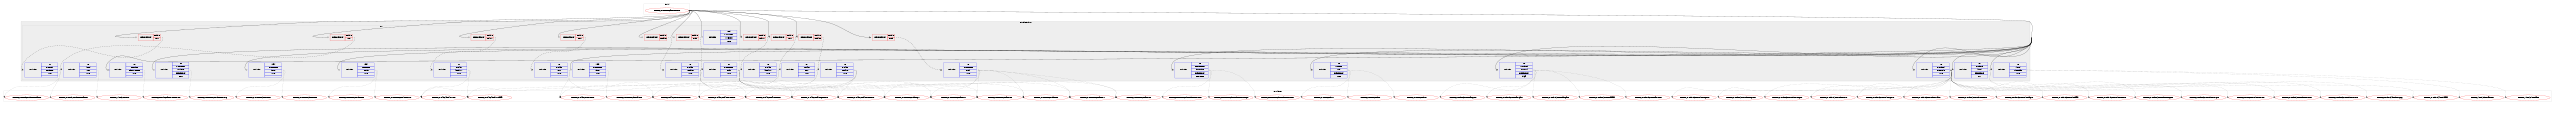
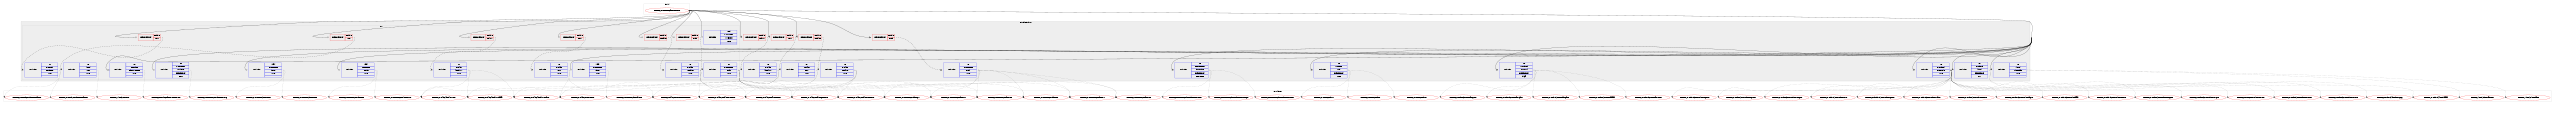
  digraph {
    compound=true
    concentrate=true
    fontname=Helvetica
    fontsize=10
    newrank=true
    rankdir=TB
    ranksep=1.5
    node [color=red fontname=Helvetica fontsize=10]
    edge [arrowhead=vee headport=w style=dotted tailport=e weight=100]
    n1 [label="portage://sys-process/fcron-1.2.1-r3" width=4]
    n2 [color=blue label=<<TABLE BORDER="0" CELLBORDER="1" CELLSPACING="0" CELLPADDING="4" WIDTH="220"><TR><TD ROWSPAN="6" CELLPADDING="30">pack_dep</TD></TR><TR><TD WIDTH="110">no</TD></TR><TR><TD>sys-process</TD></TR><TR><TD>audit</TD></TR><TR><TD>none</TD></TR><TR><TD></TD></TR></TABLE>> shape=none]
    n3 [label=<<TABLE BORDER="0" CELLBORDER="1" CELLSPACING="0" CELLPADDING="4"><TR><TD ROWSPAN="3" CELLPADDING="10">use_conditional</TD></TR><TR><TD>positive</TD></TR><TR><TD>audit</TD></TR></TABLE>> shape=none]
    n4 [color=blue label=<<TABLE BORDER="0" CELLBORDER="1" CELLSPACING="0" CELLPADDING="4" WIDTH="220"><TR><TD ROWSPAN="6" CELLPADDING="30">pack_dep</TD></TR><TR><TD WIDTH="110">no</TD></TR><TR><TD>sys-libs</TD></TR><TR><TD>pam</TD></TR><TR><TD>none</TD></TR><TR><TD></TD></TR></TABLE>> shape=none]
    n5 [label=<<TABLE BORDER="0" CELLBORDER="1" CELLSPACING="0" CELLPADDING="4"><TR><TD ROWSPAN="3" CELLPADDING="10">use_conditional</TD></TR><TR><TD>positive</TD></TR><TR><TD>pam</TD></TR></TABLE>> shape=none]
    n6 [color=blue label=<<TABLE BORDER="0" CELLBORDER="1" CELLSPACING="0" CELLPADDING="4" WIDTH="220"><TR><TD ROWSPAN="6" CELLPADDING="30">pack_dep</TD></TR><TR><TD WIDTH="110">no</TD></TR><TR><TD>sys-libs</TD></TR><TR><TD>readline</TD></TR><TR><TD>none</TD></TR><TR><TD></TD></TR></TABLE>> shape=none]
    n7 [label=<<TABLE BORDER="0" CELLBORDER="1" CELLSPACING="0" CELLPADDING="4"><TR><TD ROWSPAN="3" CELLPADDING="10">use_conditional</TD></TR><TR><TD>positive</TD></TR><TR><TD>readline</TD></TR></TABLE>> shape=none]
    n8 [color=blue label=<<TABLE BORDER="0" CELLBORDER="1" CELLSPACING="0" CELLPADDING="4" WIDTH="220"><TR><TD ROWSPAN="6" CELLPADDING="30">pack_dep</TD></TR><TR><TD WIDTH="110">no</TD></TR><TR><TD>sys-libs</TD></TR><TR><TD>libselinux</TD></TR><TR><TD>none</TD></TR><TR><TD></TD></TR></TABLE>> shape=none]
    n9 [label=<<TABLE BORDER="0" CELLBORDER="1" CELLSPACING="0" CELLPADDING="4"><TR><TD ROWSPAN="3" CELLPADDING="10">use_conditional</TD></TR><TR><TD>positive</TD></TR><TR><TD>selinux</TD></TR></TABLE>> shape=none]
    n10 [color=blue label=<<TABLE BORDER="0" CELLBORDER="1" CELLSPACING="0" CELLPADDING="4" WIDTH="220"><TR><TD ROWSPAN="6" CELLPADDING="30">pack_dep</TD></TR><TR><TD WIDTH="110">no</TD></TR><TR><TD>app-portage</TD></TR><TR><TD>elt-patches</TD></TR><TR><TD>greaterequal</TD></TR><TR><TD>20170815</TD></TR></TABLE>> shape=none]
    n11 [color=blue label=<<TABLE BORDER="0" CELLBORDER="1" CELLSPACING="0" CELLPADDING="4" WIDTH="220"><TR><TD ROWSPAN="6" CELLPADDING="30">pack_dep</TD></TR><TR><TD WIDTH="110">no</TD></TR><TR><TD>sys-apps</TD></TR><TR><TD>sed</TD></TR><TR><TD>greaterequal</TD></TR><TR><TD>4.0.5</TD></TR></TABLE>> shape=none]
    n12 [color=blue label=<<TABLE BORDER="0" CELLBORDER="1" CELLSPACING="0" CELLPADDING="4" WIDTH="220"><TR><TD ROWSPAN="6" CELLPADDING="30">pack_dep</TD></TR><TR><TD WIDTH="110">no</TD></TR><TR><TD>sys-devel</TD></TR><TR><TD>autoconf</TD></TR><TR><TD>greaterequal</TD></TR><TR><TD>2.69</TD></TR></TABLE>> shape=none]
    n13 [color=blue label=<<TABLE BORDER="0" CELLBORDER="1" CELLSPACING="0" CELLPADDING="4" WIDTH="220"><TR><TD ROWSPAN="6" CELLPADDING="30">pack_dep</TD></TR><TR><TD WIDTH="110">no</TD></TR><TR><TD>sys-devel</TD></TR><TR><TD>automake</TD></TR><TR><TD>none</TD></TR><TR><TD></TD></TR></TABLE>> shape=none]
    n14 [color=blue label=<<TABLE BORDER="0" CELLBORDER="1" CELLSPACING="0" CELLPADDING="4" WIDTH="220"><TR><TD ROWSPAN="6" CELLPADDING="30">pack_dep</TD></TR><TR><TD WIDTH="110">no</TD></TR><TR><TD>sys-devel</TD></TR><TR><TD>libtool</TD></TR><TR><TD>greaterequal</TD></TR><TR><TD>2.4</TD></TR></TABLE>> shape=none]
    n15 [color=blue label=<<TABLE BORDER="0" CELLBORDER="1" CELLSPACING="0" CELLPADDING="4" WIDTH="220"><TR><TD ROWSPAN="6" CELLPADDING="30">pack_dep</TD></TR><TR><TD WIDTH="110">no</TD></TR><TR><TD>virtual</TD></TR><TR><TD>pkgconfig</TD></TR><TR><TD>none</TD></TR><TR><TD></TD></TR></TABLE>> shape=none]
    n16 [color=blue label=<<TABLE BORDER="0" CELLBORDER="1" CELLSPACING="0" CELLPADDING="4" WIDTH="220"><TR><TD ROWSPAN="6" CELLPADDING="30">pack_dep</TD></TR><TR><TD WIDTH="110">no</TD></TR><TR><TD>sys-process</TD></TR><TR><TD>audit</TD></TR><TR><TD>none</TD></TR><TR><TD></TD></TR></TABLE>> shape=none]
    n17 [label=<<TABLE BORDER="0" CELLBORDER="1" CELLSPACING="0" CELLPADDING="4"><TR><TD ROWSPAN="3" CELLPADDING="10">use_conditional</TD></TR><TR><TD>positive</TD></TR><TR><TD>audit</TD></TR></TABLE>> shape=none]
    n18 [color=blue label=<<TABLE BORDER="0" CELLBORDER="1" CELLSPACING="0" CELLPADDING="4" WIDTH="220"><TR><TD ROWSPAN="6" CELLPADDING="30">pack_dep</TD></TR><TR><TD WIDTH="110">no</TD></TR><TR><TD>virtual</TD></TR><TR><TD>mta</TD></TR><TR><TD>none</TD></TR><TR><TD></TD></TR></TABLE>> shape=none]
    n19 [label=<<TABLE BORDER="0" CELLBORDER="1" CELLSPACING="0" CELLPADDING="4"><TR><TD ROWSPAN="3" CELLPADDING="10">use_conditional</TD></TR><TR><TD>positive</TD></TR><TR><TD>mta</TD></TR></TABLE>> shape=none]
    n20 [color=blue label=<<TABLE BORDER="0" CELLBORDER="1" CELLSPACING="0" CELLPADDING="4" WIDTH="220"><TR><TD ROWSPAN="6" CELLPADDING="30">pack_dep</TD></TR><TR><TD WIDTH="110">no</TD></TR><TR><TD>sys-auth</TD></TR><TR><TD>pambase</TD></TR><TR><TD>none</TD></TR><TR><TD></TD></TR></TABLE>> shape=none]
    n21 [label=<<TABLE BORDER="0" CELLBORDER="1" CELLSPACING="0" CELLPADDING="4"><TR><TD ROWSPAN="3" CELLPADDING="10">use_conditional</TD></TR><TR><TD>positive</TD></TR><TR><TD>pam</TD></TR></TABLE>> shape=none]
    n22 [color=blue label=<<TABLE BORDER="0" CELLBORDER="1" CELLSPACING="0" CELLPADDING="4" WIDTH="220"><TR><TD ROWSPAN="6" CELLPADDING="30">pack_dep</TD></TR><TR><TD WIDTH="110">no</TD></TR><TR><TD>sys-libs</TD></TR><TR><TD>pam</TD></TR><TR><TD>none</TD></TR><TR><TD></TD></TR></TABLE>> shape=none]
    n23 [label=<<TABLE BORDER="0" CELLBORDER="1" CELLSPACING="0" CELLPADDING="4"><TR><TD ROWSPAN="3" CELLPADDING="10">use_conditional</TD></TR><TR><TD>positive</TD></TR><TR><TD>pam</TD></TR></TABLE>> shape=none]
    n24 [color=blue label=<<TABLE BORDER="0" CELLBORDER="1" CELLSPACING="0" CELLPADDING="4" WIDTH="220"><TR><TD ROWSPAN="6" CELLPADDING="30">pack_dep</TD></TR><TR><TD WIDTH="110">no</TD></TR><TR><TD>sys-libs</TD></TR><TR><TD>readline</TD></TR><TR><TD>none</TD></TR><TR><TD></TD></TR></TABLE>> shape=none]
    n25 [label=<<TABLE BORDER="0" CELLBORDER="1" CELLSPACING="0" CELLPADDING="4"><TR><TD ROWSPAN="3" CELLPADDING="10">use_conditional</TD></TR><TR><TD>positive</TD></TR><TR><TD>readline</TD></TR></TABLE>> shape=none]
    n26 [color=blue label=<<TABLE BORDER="0" CELLBORDER="1" CELLSPACING="0" CELLPADDING="4" WIDTH="220"><TR><TD ROWSPAN="6" CELLPADDING="30">pack_dep</TD></TR><TR><TD WIDTH="110">no</TD></TR><TR><TD>sys-libs</TD></TR><TR><TD>libselinux</TD></TR><TR><TD>none</TD></TR><TR><TD></TD></TR></TABLE>> shape=none]
    n27 [label=<<TABLE BORDER="0" CELLBORDER="1" CELLSPACING="0" CELLPADDING="4"><TR><TD ROWSPAN="3" CELLPADDING="10">use_conditional</TD></TR><TR><TD>positive</TD></TR><TR><TD>selinux</TD></TR></TABLE>> shape=none]
    n28 [color=blue label=<<TABLE BORDER="0" CELLBORDER="1" CELLSPACING="0" CELLPADDING="4" WIDTH="220"><TR><TD ROWSPAN="6" CELLPADDING="30">pack_dep</TD></TR><TR><TD WIDTH="110">no</TD></TR><TR><TD>app-misc</TD></TR><TR><TD>editor-wrapper</TD></TR><TR><TD>none</TD></TR><TR><TD></TD></TR></TABLE>> shape=none]
    n29 [color=blue label=<<TABLE BORDER="0" CELLBORDER="1" CELLSPACING="0" CELLPADDING="4" WIDTH="220"><TR><TD ROWSPAN="6" CELLPADDING="30">pack_dep</TD></TR><TR><TD WIDTH="110">no</TD></TR><TR><TD>sys-process</TD></TR><TR><TD>cronbase</TD></TR><TR><TD>greaterequal</TD></TR><TR><TD>0.3.2</TD></TR></TABLE>> shape=none]
    n30 [color=blue label=<<TABLE BORDER="0" CELLBORDER="1" CELLSPACING="0" CELLPADDING="4" WIDTH="220"><TR><TD ROWSPAN="6" CELLPADDING="30">pack_dep</TD></TR><TR><TD WIDTH="110">weak</TD></TR><TR><TD>sys-process</TD></TR><TR><TD>bcron</TD></TR><TR><TD>none</TD></TR><TR><TD></TD></TR></TABLE>> shape=none]
    n31 [color=blue label=<<TABLE BORDER="0" CELLBORDER="1" CELLSPACING="0" CELLPADDING="4" WIDTH="220"><TR><TD ROWSPAN="6" CELLPADDING="30">pack_dep</TD></TR><TR><TD WIDTH="110">weak</TD></TR><TR><TD>sys-process</TD></TR><TR><TD>cronie</TD></TR><TR><TD>none</TD></TR><TR><TD></TD></TR></TABLE>> shape=none]
    n32 [color=blue label=<<TABLE BORDER="0" CELLBORDER="1" CELLSPACING="0" CELLPADDING="4" WIDTH="220"><TR><TD ROWSPAN="6" CELLPADDING="30">pack_dep</TD></TR><TR><TD WIDTH="110">weak</TD></TR><TR><TD>sys-process</TD></TR><TR><TD>dcron</TD></TR><TR><TD>none</TD></TR><TR><TD></TD></TR></TABLE>> shape=none]
    n33 [color=blue label=<<TABLE BORDER="0" CELLBORDER="1" CELLSPACING="0" CELLPADDING="4" WIDTH="220"><TR><TD ROWSPAN="6" CELLPADDING="30">pack_dep</TD></TR><TR><TD WIDTH="110">weak</TD></TR><TR><TD>sys-process</TD></TR><TR><TD>vixie-cron</TD></TR><TR><TD>none</TD></TR><TR><TD></TD></TR></TABLE>> shape=none]
    n34 [label="portage://sys-process/audit-2.8.5" width=4]
    n35 [label="portage://sys-process/audit-2.8.4" width=4]
    n36 [label="portage://sys-process/audit-2.8.3" width=4]
    n37 [label="portage://sys-process/audit-2.8.2" width=4]
    n38 [label="portage://sys-process/audit-2.7.1" width=4]
    n39 [label="portage://sys-process/audit-2.6.4" width=4]
    n40 [label="portage://sys-libs/pam-1.3.1_p20200128" width=4]
    n41 [label="portage://sys-libs/pam-1.3.1-r1" width=4]
    n42 [label="portage://sys-libs/readline-8.0_p4" width=4]
    n43 [label="portage://sys-libs/readline-8.0_p1-r1" width=4]
    n44 [label="portage://sys-libs/readline-7.0_p5-r1" width=4]
    n45 [label="portage://sys-libs/readline-6.3_p8-r3" width=4]
    n46 [label="portage://sys-libs/libselinux-9999" width=4]
    n47 [label="portage://sys-libs/libselinux-3.0" width=4]
+   n48 [label="portage://sys-libs/libselinux-2.9-r1" width=4]
    n49 [label="portage://app-portage/elt-patches-20170826.1" width=4]
    n50 [label="portage://app-portage/elt-patches-20170815" width=4]
    n51 [label="portage://app-portage/elt-patches-20170317" width=4]
    n52 [label="portage://sys-apps/sed-4.8" width=4]
    n53 [label="portage://sys-apps/sed-4.7" width=4]
    n54 [label="portage://sys-apps/sed-4.5" width=4]
    n55 [label="portage://sys-devel/autoconf-9999" width=4]
    n56 [label="portage://sys-devel/autoconf-2.69-r5" width=4]
    n57 [label="portage://sys-devel/autoconf-2.69-r4" width=4]
    n58 [label="portage://sys-devel/autoconf-2.64-r1" width=4]
    n59 [label="portage://sys-devel/autoconf-2.13-r1" width=4]
    n60 [label="portage://sys-devel/automake-9999" width=4]
    n61 [label="portage://sys-devel/automake-1.9.6-r5" width=4]
    n62 [label="portage://sys-devel/automake-1.8.5-r5" width=4]
    n63 [label="portage://sys-devel/automake-1.7.9-r3" width=4]
-   n64 [label="portage://sys-devel/automake-1.6.3-r2" width=4]
+   n64 [label="portage://auth-devel/automake-1.6.3-r2" width=4]
    n65 [label="portage://sys-devel/automake-1.5-r2" width=4]
    n66 [label="portage://sys-devel/automake-1.4_p6-r2" width=4]
    n67 [label="portage://sys-devel/automake-1.16.1-r2" width=4]
    n68 [label="portage://sys-devel/automake-1.16.1-r1" width=4]
    n69 [label="portage://sys-devel/automake-1.15.1-r2" width=4]
    n70 [label="portage://sys-devel/automake-1.14.1-r2" width=4]
    n71 [label="portage://sys-sys/automake-1.13.4-r2" width=4]
    n72 [label="portage://sys-devel/automake-1.12.6-r2" width=4]
    n73 [label="portage://sys-devel/automake-1.11.6-r3" width=4]
    n74 [label="portage://sys-devel/automake-1.10.3-r3" width=4]
    n75 [label="portage://sys-devel/libtool-9999" width=4]
    n76 [label="portage://sys-devel/libtool-2.4.6-r6" width=4]
    n77 [label="portage://virtual/pkgconfig-1" width=4]
    n78 [label="portage://virtual/pkgconfig-0-r1" width=4]
    n79 [label="portage://virtual/mta-1-r1" width=4]
    n80 [label="portage://sys-auth/pambase-20191128" width=4]
    n81 [label="portage://sys-auth/pambase-20190402" width=4]
    n82 [label="portage://app-misc/editor-wrapper-4-r1" width=4]
    n83 [label="portage://sys-process/cronbase-0.3.7-r6" width=4]
    n84 [label="portage://sys-process/bcron-0.11" width=4]
    n85 [label="portage://sys-process/bcron-0.10" width=4]
    n86 [label="portage://sys-process/cronie-1.5.5" width=4]
    n87 [label="portage://sys-process/cronie-1.5.4-r1" width=4]
    n88 [label="portage://sys-process/dcron-9.5-r2" width=4]
    subgraph cluster_1 {
      color=gray
      label=<<i>ebuild</i>>
      rank=same
      n1
    }
    subgraph cluster_2 {
      color=gray
      label=<<i>dependencies</i>>
      subgraph cluster_3 {
        color=gray
        fillcolor="#eeeeee"
        label=<<i>compile</i>>
        style=filled
        subgraph sub_4 {
          color=gray
          fillcolor="#eeeeee"
          label=<<i>compile</i>>
          style=filled
          n3
          subgraph sub_5 {
            color=gray
            fillcolor="#eeeeee"
            label=<<i>compile</i>>
            style=filled
            n2
          }
        }
        subgraph sub_6 {
          color=gray
          fillcolor="#eeeeee"
          label=<<i>compile</i>>
          style=filled
          n5
          subgraph sub_7 {
            color=gray
            fillcolor="#eeeeee"
            label=<<i>compile</i>>
            style=filled
            n4
          }
        }
        subgraph sub_8 {
          color=gray
          fillcolor="#eeeeee"
          label=<<i>compile</i>>
          style=filled
          n7
          subgraph sub_9 {
            color=gray
            fillcolor="#eeeeee"
            label=<<i>compile</i>>
            style=filled
            n6
          }
        }
        subgraph sub_10 {
          color=gray
          fillcolor="#eeeeee"
          label=<<i>compile</i>>
          style=filled
          n9
          subgraph sub_11 {
            color=gray
            fillcolor="#eeeeee"
            label=<<i>compile</i>>
            style=filled
            n8
          }
        }
        subgraph sub_12 {
          color=gray
          fillcolor="#eeeeee"
          label=<<i>compile</i>>
          style=filled
          n10
        }
        subgraph sub_13 {
          color=gray
          fillcolor="#eeeeee"
          label=<<i>compile</i>>
          style=filled
          n11
        }
        subgraph sub_14 {
          color=gray
          fillcolor="#eeeeee"
          label=<<i>compile</i>>
          style=filled
          n12
        }
        subgraph sub_15 {
          color=gray
          fillcolor="#eeeeee"
          label=<<i>compile</i>>
          style=filled
          n13
        }
        subgraph sub_16 {
          color=gray
          fillcolor="#eeeeee"
          label=<<i>compile</i>>
          style=filled
          n14
        }
        subgraph sub_17 {
          color=gray
          fillcolor="#eeeeee"
          label=<<i>compile</i>>
          style=filled
          n15
        }
      }
      subgraph cluster_18 {
        color=gray
        fillcolor="#eeeeee"
        label=<<i>compile and run</i>>
        style=filled
      }
      subgraph cluster_19 {
        color=gray
        fillcolor="#eeeeee"
        label=<<i>run</i>>
        style=filled
        subgraph sub_20 {
          color=gray
          fillcolor="#eeeeee"
          label=<<i>run</i>>
          style=filled
          n17
          subgraph sub_21 {
            color=gray
            fillcolor="#eeeeee"
            label=<<i>run</i>>
            style=filled
            n16
          }
        }
        subgraph sub_22 {
          color=gray
          fillcolor="#eeeeee"
          label=<<i>run</i>>
          style=filled
          n19
          subgraph sub_23 {
            color=gray
            fillcolor="#eeeeee"
            label=<<i>run</i>>
            style=filled
            n18
          }
        }
        subgraph sub_24 {
          color=gray
          fillcolor="#eeeeee"
          label=<<i>run</i>>
          style=filled
          n21
          subgraph sub_25 {
            color=gray
            fillcolor="#eeeeee"
            label=<<i>run</i>>
            style=filled
            n20
          }
        }
        subgraph sub_26 {
          color=gray
          fillcolor="#eeeeee"
          label=<<i>run</i>>
          style=filled
          n23
          subgraph sub_27 {
            color=gray
            fillcolor="#eeeeee"
            label=<<i>run</i>>
            style=filled
            n22
          }
        }
        subgraph sub_28 {
          color=gray
          fillcolor="#eeeeee"
          label=<<i>run</i>>
          style=filled
          n25
          subgraph sub_29 {
            color=gray
            fillcolor="#eeeeee"
            label=<<i>run</i>>
            style=filled
            n24
          }
        }
        subgraph sub_30 {
          color=gray
          fillcolor="#eeeeee"
          label=<<i>run</i>>
          style=filled
          n27
          subgraph sub_31 {
            color=gray
            fillcolor="#eeeeee"
            label=<<i>run</i>>
            style=filled
            n26
          }
        }
        subgraph sub_32 {
          color=gray
          fillcolor="#eeeeee"
          label=<<i>run</i>>
          style=filled
          n28
        }
        subgraph sub_33 {
          color=gray
          fillcolor="#eeeeee"
          label=<<i>run</i>>
          style=filled
          n29
        }
        subgraph sub_34 {
          color=gray
          fillcolor="#eeeeee"
          label=<<i>run</i>>
          style=filled
          n30
        }
        subgraph sub_35 {
          color=gray
          fillcolor="#eeeeee"
          label=<<i>run</i>>
          style=filled
          n31
        }
        subgraph sub_36 {
          color=gray
          fillcolor="#eeeeee"
          label=<<i>run</i>>
          style=filled
          n32
        }
        subgraph sub_37 {
          color=gray
          fillcolor="#eeeeee"
          label=<<i>run</i>>
          style=filled
          n33
        }
      }
    }
    subgraph cluster_38 {
      color=gray
      label=<<i>candidates</i>>
      rank=same
      subgraph sub_39 {
        color=black
        label=<<i>candidates</i>>
        nodesep=1
        rank=same
        n34
        n35
        n36
        n37
        n38
        n39
      }
      subgraph sub_40 {
        color=black
        label=<<i>candidates</i>>
        nodesep=1
        rank=same
        n40
        n41
      }
      subgraph sub_41 {
        color=black
        label=<<i>candidates</i>>
        nodesep=1
        rank=same
        n42
        n43
        n44
        n45
      }
      subgraph sub_42 {
        color=black
        label=<<i>candidates</i>>
        nodesep=1
        rank=same
        n46
        n47
+       n48
      }
      subgraph sub_43 {
        color=black
        label=<<i>candidates</i>>
        nodesep=1
        rank=same
        n49
        n50
        n51
      }
      subgraph sub_44 {
        color=black
        label=<<i>candidates</i>>
        nodesep=1
        rank=same
        n52
        n53
        n54
      }
      subgraph sub_45 {
        color=black
        label=<<i>candidates</i>>
        nodesep=1
        rank=same
        n55
        n56
        n57
        n58
        n59
      }
      subgraph sub_46 {
        color=black
        label=<<i>candidates</i>>
        nodesep=1
        rank=same
        n60
        n61
        n62
        n63
        n64
        n65
        n66
        n67
        n68
        n69
        n70
        n71
        n72
        n73
        n74
      }
      subgraph sub_47 {
        color=black
        label=<<i>candidates</i>>
        nodesep=1
        rank=same
        n75
        n76
      }
      subgraph sub_48 {
        color=black
        label=<<i>candidates</i>>
        nodesep=1
        rank=same
        n77
        n78
      }
      subgraph sub_49 {
        color=black
        label=<<i>candidates</i>>
        nodesep=1
        rank=same
        n34
        n35
        n36
        n37
        n38
        n39
      }
      subgraph sub_50 {
        color=black
        label=<<i>candidates</i>>
        nodesep=1
        rank=same
        n79
      }
      subgraph sub_51 {
        color=black
        label=<<i>candidates</i>>
        nodesep=1
        rank=same
        n80
        n81
      }
      subgraph sub_52 {
        color=black
        label=<<i>candidates</i>>
        nodesep=1
        rank=same
        n40
        n41
      }
      subgraph sub_53 {
        color=black
        label=<<i>candidates</i>>
        nodesep=1
        rank=same
        n42
        n43
        n44
        n45
      }
      subgraph sub_54 {
        color=black
        label=<<i>candidates</i>>
        nodesep=1
        rank=same
        n46
        n47
+       n48
      }
      subgraph sub_55 {
        color=black
        label=<<i>candidates</i>>
        nodesep=1
        rank=same
        n82
      }
      subgraph sub_56 {
        color=black
        label=<<i>candidates</i>>
        nodesep=1
        rank=same
        n83
      }
      subgraph sub_57 {
        color=black
        label=<<i>candidates</i>>
        nodesep=1
        rank=same
        n84
        n85
      }
      subgraph sub_58 {
        color=black
        label=<<i>candidates</i>>
        nodesep=1
        rank=same
        n86
        n87
      }
      subgraph sub_59 {
        color=black
        label=<<i>candidates</i>>
        nodesep=1
        rank=same
        n88
      }
      subgraph sub_60 {
        color=black
        label=<<i>candidates</i>>
        nodesep=1
        rank=same
      }
    }
    n1 -> n3 [style=solid weight=20]
    n1 -> n5 [style=solid weight=20]
    n1 -> n7 [style=solid weight=20]
    n1 -> n9 [style=solid weight=20]
    n1 -> n10 [style=solid weight=20]
    n1 -> n11 [style=solid weight=20]
    n1 -> n12 [style=solid weight=20]
    n1 -> n13 [style=solid weight=20]
    n1 -> n14 [style=solid weight=20]
    n1 -> n15 [style=solid weight=20]
    n1 -> n17 [arrowhead=odot style=solid weight=20]
    n1 -> n19 [arrowhead=odot style=solid weight=20]
    n1 -> n21 [arrowhead=odot style=solid weight=20]
    n1 -> n23 [arrowhead=odot style=solid weight=20]
    n1 -> n25 [arrowhead=odot style=solid weight=20]
    n1 -> n27 [arrowhead=odot style=solid weight=20]
    n1 -> n28 [arrowhead=odot style=solid weight=20]
    n1 -> n29 [arrowhead=odot style=solid weight=20]
    n1 -> n30 [arrowhead=odot style=solid weight=20]
    n1 -> n31 [arrowhead=odot style=solid weight=20]
    n1 -> n32 [arrowhead=odot style=solid weight=20]
    n1 -> n33 [arrowhead=odot style=solid weight=20]
    n2 -> n34
    n2 -> n35
    n2 -> n36
    n2 -> n37
    n2 -> n38
    n2 -> n39
    n3 -> n2 [style=dashed weight=20]
    n4 -> n40
    n4 -> n41
    n5 -> n4 [style=dashed weight=20]
    n6 -> n42
    n6 -> n43
    n6 -> n44
    n6 -> n45
    n7 -> n6 [style=dashed weight=20]
    n8 -> n46
    n8 -> n47
+   n8 -> n48
    n9 -> n8 [style=dashed weight=20]
    n10 -> n49
    n10 -> n50
    n10 -> n51
    n11 -> n52
    n11 -> n53
    n11 -> n54
    n12 -> n55
    n12 -> n56
    n12 -> n57
    n12 -> n58
    n12 -> n59
    n13 -> n60
    n13 -> n61
    n13 -> n62
    n13 -> n63
    n13 -> n64
    n13 -> n65
    n13 -> n66
    n13 -> n67
    n13 -> n68
    n13 -> n69
    n13 -> n70
    n13 -> n71
    n13 -> n72
    n13 -> n73
    n13 -> n74
    n14 -> n75
    n14 -> n76
    n15 -> n77
    n15 -> n78
    n16 -> n34
    n16 -> n35
    n16 -> n36
    n16 -> n37
    n16 -> n38
    n16 -> n39
    n17 -> n16 [style=dashed weight=20]
    n18 -> n79
    n19 -> n18 [style=dashed weight=20]
    n20 -> n80
    n20 -> n81
    n21 -> n20 [style=dashed weight=20]
    n22 -> n40
    n22 -> n41
    n23 -> n22 [style=dashed weight=20]
    n24 -> n42
    n24 -> n43
    n24 -> n44
    n24 -> n45
    n25 -> n24 [style=dashed weight=20]
    n26 -> n46
    n26 -> n47
+   n26 -> n48
    n27 -> n26 [style=dashed weight=20]
    n28 -> n82
    n29 -> n83
    n30 -> n84
    n30 -> n85
    n31 -> n86
    n31 -> n87
    n32 -> n88
  }
